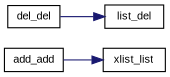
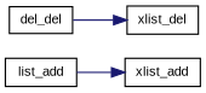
  digraph {
    fontname="Liberation Sans"
    rankdir=LR
    node [color=black fontname="Liberation Sans" fontsize=10 shape=record]
    edge [color=midnightblue fontname="Liberation Sans" fontsize=10 labelfontname=Helvetica labelfontsize=10 style=solid]
-   n1 [height=0.2 label=add_add width=0.4]
-   n2 [height=0.2 label=xlist_list width=0.4]
+   n1 [height=0.2 label=list_add width=0.4]
+   n2 [height=0.2 label=xlist_add width=0.4]
    n3 [height=0.2 label=del_del width=0.4]
-   n4 [height=0.2 label=list_del width=0.4]
+   n4 [height=0.2 label=xlist_del width=0.4]
    n1 -> n2
    n3 -> n4
  }
